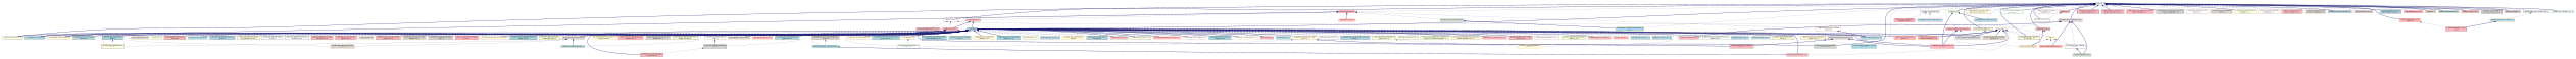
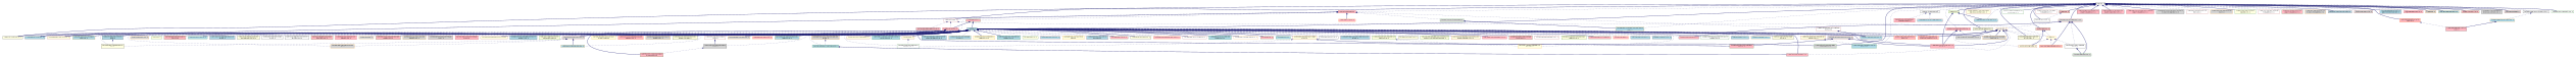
  digraph {
    fontname="Courier Prime"
    node [color=brown fillcolor=lightpink fontname="Courier Prime" fontsize=10 shape=record style=filled]
    edge [color=midnightblue dir=back fontname="Courier Prime" fontsize=10 labelfontname=Helvetica labelfontsize=10 style=dashed]
    n1 [color=black fillcolor=white fontcolor=black height=0.2 label="itkPoint.h" width=0.4]
    n2 [fillcolor=white height=0.2 label="itkBoundingBox.h" width=0.4]
    n3 [color=black fillcolor=lightyellow height=0.2 label="itkSpatialObjectPoint.h" width=0.4]
    n4 [height=0.2 label="itkContinuousIndex.h" width=0.4]
    n5 [color=black fillcolor=lightblue height=0.2 label="itkImage.h" width=0.4]
    n6 [color=darkgreen fillcolor=lightgrey height=0.2 label="itkGradientDifferenceImage\lToImageMetric.h" width=0.4]
    n7 [color=darkgreen fillcolor=lightblue height=0.2 label="itkLevelSetMotionRegistration\lFunction.h" width=0.4]
    n8 [color=darkorange fillcolor=lightblue height=0.2 label="itkPhasedArray3DSpecialCoordinates\lImage.h" width=0.4]
    n9 [height=0.2 label="itkDefaultDynamicMeshTraits.h" width=0.4]
    n10 [fillcolor=lightgrey height=0.2 label="itkDefaultStaticMeshTraits.h" width=0.4]
    n11 [color=black fillcolor=lightyellow height=0.2 label="itkLandmarkBasedTransform\lInitializer.h" width=0.4]
    n12 [color=black fillcolor=white height=0.2 label="itkDemonsRegistrationFunction.h" width=0.4]
    n13 [fillcolor=lightyellow height=0.2 label="itkFastSymmetricForcesDemons\lRegistrationFunction.h" width=0.4]
    n14 [color=darkorange height=0.2 label="itkGPUDemonsRegistration\lFunction.h" width=0.4]
    n15 [color=black fillcolor=white height=0.2 label="itkIdentityTransform.h" width=0.4]
    n16 [color=darkgreen fillcolor=white height=0.2 label="itkJointDomainImageToList\lSampleAdaptor.h" width=0.4]
    n17 [color=darkgreen height=0.2 label="itkKdTree.h" width=0.4]
    n18 [color=black fillcolor=white height=0.2 label="itkPointsLocator.h" width=0.4]
    n19 [fillcolor=white height=0.2 label="itkMatchCardinalityImage\lToImageMetric.h" width=0.4]
    n20 [color=darkgreen fillcolor=lightyellow height=0.2 label="itkMatrix.h" width=0.4]
    n21 [color=black fillcolor=lightblue height=0.2 label="itkMeshConvertPixelTraits.h" width=0.4]
    n22 [color=black height=0.2 label="itkMattesMutualInformation\lImageToImageMetric.h" width=0.4]
    n23 [color=black height=0.2 label="itkMattesMutualInformation\lImageToImageMetricv4.h" width=0.4]
    n24 [height=0.2 label="itkMeanReciprocalSquareDifference\lImageToImageMetric.h" width=0.4]
    n25 [color=black fillcolor=lightgrey height=0.2 label="itkMeanReciprocalSquareDifference\lPointSetToImageMetric.h" width=0.4]
    n26 [fillcolor=white height=0.2 label="itkMeanSquareRegistration\lFunction.h" width=0.4]
    n27 [color=darkorange fillcolor=lightgrey height=0.2 label="itkMeanSquaresImageToImage\lMetric.h" width=0.4]
    n28 [color=darkgreen fillcolor=lightyellow height=0.2 label="itkMeanSquaresPointSetTo\lImageMetric.h" width=0.4]
    n29 [fillcolor=white height=0.2 label="itkMutualInformationImage\lToImageMetric.h" width=0.4]
    n30 [color=darkgreen height=0.2 label="itkNormalizedCorrelation\lImageToImageMetric.h" width=0.4]
    n31 [color=darkorange fillcolor=lightgrey height=0.2 label="itkNormalizedCorrelation\lPointSetToImageMetric.h" width=0.4]
    n32 [fillcolor=lightblue height=0.2 label="itkNumericTraitsPointPixel.h" width=0.4]
    n33 [fillcolor=lightgrey height=0.2 label="itkPointSetFunction.h" width=0.4]
    n34 [color=darkgreen height=0.2 label="itkPolygonCell.h" width=0.4]
    n35 [fillcolor=lightblue height=0.2 label="itkQuadEdgeMeshDecimation\lQuadricElementHelper.h" width=0.4]
    n36 [height=0.2 label="itkQuadEdgeMeshPoint.h" width=0.4]
    n37 [color=darkorange fillcolor=lightgrey height=0.2 label="itkSample.h" width=0.4]
    n38 [color=darkorange fillcolor=lightblue height=0.2 label="itkSimplexMeshGeometry.h" width=0.4]
    n39 [color=darkgreen height=0.2 label="itkSpatialFunction.h" width=0.4]
    n40 [color=black fillcolor=lightgrey height=0.2 label="itkSymmetricForcesDemons\lRegistrationFunction.h" width=0.4]
    n41 [fillcolor=lightgrey height=0.2 label="itkTransformBase.h" width=0.4]
    n42 [color=black fillcolor=lightyellow height=0.2 label="itkVariableSizeMatrix.h" width=0.4]
    n43 [color=darkgreen fillcolor=white height=0.2 label="itkWarpVectorImageFilter.h" width=0.4]
    n44 [color=black height=0.2 label="itkCleanQuadEdgeMeshFilter.h" width=0.4]
    n45 [color=darkorange fillcolor=lightyellow height=0.2 label="itkMesh.h" width=0.4]
    n46 [height=0.2 label="itkSpatialObject.h" width=0.4]
    n47 [color=black fillcolor=lightblue height=0.2 label="itkImageSpatialObject.h" width=0.4]
    n48 [fillcolor=white height=0.2 label="itkBSplineInterpolationWeight\lFunction.h" width=0.4]
    n49 [color=darkorange fillcolor=lightblue height=0.2 label="itkGaussianDerivativeImage\lFunction.h" width=0.4]
    n50 [color=darkgreen height=0.2 label="itkImageRegion.h" width=0.4]
    n51 [color=darkorange height=0.2 label="itkParametricPath.h" width=0.4]
    n52 [color=darkgreen fillcolor=lightgrey height=0.2 label="itkSpecialCoordinatesImage.h" width=0.4]
    n53 [fillcolor=lightyellow height=0.2 label="itkImageMomentsCalculator.h" width=0.4]
    n54 [color=black fillcolor=lightblue height=0.2 label="itkBSplineBaseTransform.h" width=0.4]
    n55 [color=black fillcolor=lightblue height=0.2 label="itkAdaptiveHistogramEqualization\lImageFilter.h" width=0.4]
    n56 [color=darkorange fillcolor=lightgrey height=0.2 label="itkBSplineControlPointImage\lFunction.h" width=0.4]
    n57 [color=darkgreen fillcolor=lightyellow height=0.2 label="itkBinaryImageToLevelSet\lImageAdaptorBase.h" width=0.4]
    n58 [color=black fillcolor=lightgrey height=0.2 label="itkBlockMatchingImageFilter.h" width=0.4]
    n59 [fillcolor=lightgrey height=0.2 label="itkComplexToComplex1DFFTImage\lFilter.h" width=0.4]
    n60 [height=0.2 label="itkConfidenceConnectedImage\lFilter.h" width=0.4]
    n61 [fillcolor=lightyellow height=0.2 label="itkConnectedComponentAlgorithm.h" width=0.4]
    n62 [fillcolor=lightgrey height=0.2 label="itkConstNeighborhoodIterator.h" width=0.4]
    n63 [color=darkgreen height=0.2 label="itkImageToNeighborhoodSample\lAdaptor.h" width=0.4]
    n64 [height=0.2 label="itkMaskFeaturePointSelection\lFilter.h" width=0.4]
    n65 [color=darkorange fillcolor=lightyellow height=0.2 label="itkConstNeighborhoodIterator\lWithOnlyIndex.h" width=0.4]
    n66 [color=darkorange height=0.2 label="itkContourDirectedMeanDistance\lImageFilter.h" width=0.4]
    n67 [color=darkorange fillcolor=lightyellow height=0.2 label="itkDefaultImageToImageMetric\lTraitsv4.h" width=0.4]
    n68 [color=darkorange fillcolor=lightgrey height=0.2 label="itkDiscreteGaussianDerivative\lImageFilter.h" width=0.4]
    n69 [fillcolor=white height=0.2 label="itkDiscreteGaussianImage\lFilter.h" width=0.4]
    n70 [color=black fillcolor=lightgrey height=0.2 label="itkFFTDiscreteGaussianImage\lFilter.h" width=0.4]
    n71 [color=darkgreen height=0.2 label="itkFFTDiscreteGaussianImage\lFilterFactory.h" width=0.4]
    n72 [color=darkgreen fillcolor=lightblue height=0.2 label="itkDisplacementFieldTransform.h" width=0.4]
    n73 [color=black height=0.2 label="itkObjectToObjectMetric.h" width=0.4]
    n74 [color=darkorange height=0.2 label="itkEuclideanDistancePoint\lMetric.h" width=0.4]
    n75 [color=darkorange height=0.2 label="itkExpectationBasedPoint\lSetToPointSetMetricv4.h" width=0.4]
    n76 [color=darkorange fillcolor=lightgrey height=0.2 label="itkFFTImageFilterFactory.h" width=0.4]
    n77 [color=darkorange height=0.2 label="itkFastMarchingTraits.h" width=0.4]
    n78 [color=darkorange fillcolor=lightblue height=0.2 label="itkFastMarchingUpwindGradient\lImageFilter.h" width=0.4]
    n79 [color=black fillcolor=lightyellow height=0.2 label="itkFastMarchingUpwindGradient\lImageFilterBase.h" width=0.4]
    n80 [fillcolor=lightyellow height=0.2 label="itkFlatStructuringElement.h" width=0.4]
    n81 [color=darkgreen fillcolor=lightblue height=0.2 label="itkFloodFilledFunctionConditional\lConstIterator.h" width=0.4]
    n82 [fillcolor=lightyellow height=0.2 label="itkGPUImage.h" width=0.4]
    n83 [color=darkgreen fillcolor=white height=0.2 label="itkGPUNeighborhoodOperator\lImageFilter.h" width=0.4]
    n84 [color=black fillcolor=lightblue height=0.2 label="itkGradientMagnitudeRecursive\lGaussianImageFilter.h" width=0.4]
    n85 [color=darkgreen fillcolor=lightyellow height=0.2 label="itkGradientRecursiveGaussian\lImageFilter.h" width=0.4]
    n86 [color=darkorange fillcolor=lightblue height=0.2 label="itkGradientVectorFlowImage\lFilter.h" width=0.4]
    n87 [color=darkorange fillcolor=lightyellow height=0.2 label="itkHardConnectedComponent\lImageFilter.h" width=0.4]
    n88 [color=darkgreen fillcolor=lightblue height=0.2 label="itkHessianRecursiveGaussian\lImageFilter.h" width=0.4]
    n89 [color=darkgreen fillcolor=lightyellow height=0.2 label="itkImageAdaptor.h" width=0.4]
    n90 [fillcolor=lightblue height=0.2 label="itkImageConstIterator.h" width=0.4]
    n91 [color=darkorange fillcolor=lightyellow height=0.2 label="itkImageConstIteratorWith\lIndex.h" width=0.4]
    n92 [fillcolor=lightblue height=0.2 label="itkImageConstIteratorWith\lOnlyIndex.h" width=0.4]
    n93 [color=darkgreen height=0.2 label="itkImageDuplicator.h" width=0.4]
    n94 [color=black fillcolor=lightyellow height=0.2 label="itkImageKernelOperator.h" width=0.4]
    n95 [color=darkorange height=0.2 label="itkImagePCAShapeModelEstimator.h" width=0.4]
    n96 [fillcolor=white height=0.2 label="itkImageRegistrationMethod.h" width=0.4]
    n97 [color=darkgreen fillcolor=lightblue height=0.2 label="itkImageRegistrationMethod\lImageSource.h" width=0.4]
    n98 [color=darkgreen height=0.2 label="itkImageSink.h" width=0.4]
    n99 [color=darkgreen fillcolor=lightblue height=0.2 label="itkImageSource.h" width=0.4]
    n100 [color=darkorange fillcolor=white height=0.2 label="itkImageToListSampleAdaptor.h" width=0.4]
    n101 [color=black fillcolor=white height=0.2 label="itkImageToPathFilter.h" width=0.4]
    n102 [fillcolor=lightblue height=0.2 label="itkImageToSpatialObjectRegistration\lMethod.h" width=0.4]
    n103 [color=black fillcolor=lightyellow height=0.2 label="itkImageToVideoFilter.h" width=0.4]
    n104 [color=darkorange fillcolor=lightgrey height=0.2 label="itkImageVectorOptimizerParameters\lHelper.h" width=0.4]
    n105 [color=darkgreen fillcolor=lightyellow height=0.2 label="itkJointHistogramMutualInformation\lComputeJointPDFThreaderBase.h" width=0.4]
    n106 [fillcolor=lightyellow height=0.2 label="itkJointHistogramMutualInformation\lImageToImageMetricv4.h" width=0.4]
    n107 [height=0.2 label="itkKLMRegionGrowImageFilter.h" width=0.4]
    n108 [color=darkgreen height=0.2 label="itkKappaSigmaThresholdImage\lCalculator.h" width=0.4]
    n109 [fillcolor=white height=0.2 label="itkLabelMapToRGBImageFilter.h" width=0.4]
    n110 [color=darkgreen fillcolor=lightyellow height=0.2 label="itkLaplacianRecursiveGaussian\lImageFilter.h" width=0.4]
    n111 [color=darkgreen height=0.2 label="itkLevelSetEvolutionBase.h" width=0.4]
    n112 [color=darkorange height=0.2 label="itkLevelSetNode.h" width=0.4]
    n113 [color=black fillcolor=lightblue height=0.2 label="itkLineConstIterator.h" width=0.4]
    n114 [color=black fillcolor=lightblue height=0.2 label="itkMRASlabIdentifier.h" width=0.4]
    n115 [color=black fillcolor=lightblue height=0.2 label="itkMalcolmSparseLevelSet\lImage.h" width=0.4]
    n116 [color=black fillcolor=lightyellow height=0.2 label="itkUpdateMalcolmSparseLevel\lSet.h" width=0.4]
    n117 [color=darkgreen fillcolor=white height=0.2 label="itkMaskedFFTNormalizedCorrelation\lImageFilter.h" width=0.4]
    n118 [color=black fillcolor=lightblue height=0.2 label="itkMeanImageFilter.h" width=0.4]
    n119 [color=darkorange fillcolor=lightblue height=0.2 label="itkMedianImageFilter.h" width=0.4]
    n120 [color=black fillcolor=lightyellow height=0.2 label="itkMultiLabelSTAPLEImage\lFilter.h" width=0.4]
    n121 [fillcolor=lightgrey height=0.2 label="itkNeighborhoodAlgorithm.h" width=0.4]
    n122 [color=darkorange fillcolor=lightblue height=0.2 label="itkUpdateShiSparseLevelSet.h" width=0.4]
    n123 [color=darkorange fillcolor=lightgrey height=0.2 label="itkUpdateWhitakerSparseLevel\lSet.h" width=0.4]
    n124 [fillcolor=lightyellow height=0.2 label="itkNeighborhoodOperatorImage\lFilter.h" width=0.4]
    n125 [color=darkorange fillcolor=lightgrey height=0.2 label="itkNoiseImageFilter.h" width=0.4]
    n126 [color=darkgreen fillcolor=lightyellow height=0.2 label="itkOctree.h" width=0.4]
    n127 [color=darkgreen height=0.2 label="itkPCAShapeSignedDistance\lFunction.h" width=0.4]
    n128 [color=darkgreen fillcolor=lightblue height=0.2 label="itkPathConstIterator.h" width=0.4]
    n129 [fillcolor=lightblue height=0.2 label="itkPointSetToImageRegistration\lMethod.h" width=0.4]
    n130 [color=black fillcolor=lightyellow height=0.2 label="itkPointSetToSpatialObject\lDemonsRegistration.h" width=0.4]
    n131 [color=black fillcolor=white height=0.2 label="itkRelabelComponentImage\lFilter.h" width=0.4]
    n132 [color=black fillcolor=white height=0.2 label="itkScalarImageToCooccurrence\lMatrixFilter.h" width=0.4]
    n133 [color=darkgreen height=0.2 label="itkScalarImageToRunLength\lMatrixFilter.h" width=0.4]
    n134 [height=0.2 label="itkSimpleContourExtractor\lImageFilter.h" width=0.4]
    n135 [fillcolor=lightyellow height=0.2 label="itkSmoothingRecursiveGaussian\lImageFilter.h" width=0.4]
    n136 [color=darkorange fillcolor=lightgrey height=0.2 label="itkSparseImage.h" width=0.4]
    n137 [color=darkgreen height=0.2 label="itkTensorFractionalAnisotropy\lImageFilter.h" width=0.4]
    n138 [color=darkorange fillcolor=lightgrey height=0.2 label="itkTensorRelativeAnisotropy\lImageFilter.h" width=0.4]
    n139 [fillcolor=lightyellow height=0.2 label="itkVoronoiDiagram2D.h" width=0.4]
    n140 [color=black fillcolor=white height=0.2 label="itkAutomaticTopologyMesh\lSource.h" width=0.4]
    n141 [color=darkorange height=0.2 label="itkBinaryMask3DMeshSource.h" width=0.4]
    n142 [color=darkgreen fillcolor=lightgrey height=0.2 label="itkSphereMeshSource.h" width=0.4]
    n143 [color=black height=0.2 label="itkMetaSceneConverter.h" width=0.4]
    n144 [color=darkorange fillcolor=white height=0.2 label="itkPointSet.h" width=0.4]
    n145 [color=darkorange fillcolor=lightblue height=0.2 label="itkDemonsRegistrationFilter.h" width=0.4]
    n146 [color=black height=0.2 label="itkGPUDemonsRegistration\lFilter.h" width=0.4]
    n147 [fillcolor=lightblue height=0.2 label="itkImageRegistrationMethodv4.h" width=0.4]
    n148 [height=0.2 label="itkRegistrationParameter\lScalesEstimator.h" width=0.4]
    n1 -> n2 [style=bold]
    n1 -> n3 [style=bold]
    n1 -> n4
    n1 -> n5 [style=bold]
    n1 -> n6 [style=bold]
    n1 -> n7
    n1 -> n8
    n1 -> n9
    n1 -> n10 [style=bold]
    n1 -> n11 [style=bold]
    n1 -> n12
    n1 -> n13
    n1 -> n14 [style=bold]
    n1 -> n15
    n1 -> n16 [style=bold]
    n1 -> n17 [style=bold]
    n1 -> n18 [style=bold]
    n1 -> n19
    n1 -> n20 [style=bold]
    n1 -> n21
    n1 -> n22 [style=bold]
    n1 -> n23 [style=bold]
    n1 -> n24
    n1 -> n25 [style=bold]
    n1 -> n26
    n1 -> n27
    n1 -> n28 [style=bold]
    n1 -> n29
    n1 -> n30
    n1 -> n31
    n1 -> n32 [style=bold]
    n1 -> n33
    n1 -> n34 [style=bold]
    n1 -> n35 [style=bold]
    n1 -> n36
    n1 -> n37 [style=bold]
    n1 -> n38 [style=bold]
    n1 -> n39 [style=bold]
    n1 -> n40 [style=bold]
    n1 -> n41 [style=bold]
    n1 -> n42 [style=bold]
    n1 -> n43 [style=bold]
    n2 -> n44
    n2 -> n45
    n2 -> n46
    n4 -> n47 [style=bold]
    n4 -> n48
    n4 -> n49
    n4 -> n50
    n4 -> n51 [style=bold]
    n4 -> n52
    n5 -> n47
    n5 -> n49 [style=bold]
    n5 -> n53 [style=bold]
    n5 -> n54 [style=bold]
    n5 -> n55
    n5 -> n56 [style=bold]
    n5 -> n57
    n5 -> n58
    n5 -> n59
    n5 -> n60
    n5 -> n61 [style=bold]
    n5 -> n62
    n5 -> n63 [style=bold]
    n5 -> n64 [style=bold]
    n5 -> n65 [style=bold]
    n5 -> n66
    n5 -> n67
    n5 -> n68 [style=bold]
    n5 -> n69 [style=bold]
    n5 -> n70
    n5 -> n71 [style=bold]
    n5 -> n72
    n5 -> n73 [style=bold]
    n5 -> n74 [style=bold]
    n5 -> n75
    n5 -> n76 [style=bold]
    n5 -> n77
    n5 -> n78 [style=bold]
    n5 -> n79 [style=bold]
    n5 -> n80 [style=bold]
    n5 -> n81 [style=bold]
    n5 -> n82 [style=bold]
    n5 -> n83
    n5 -> n84
    n5 -> n85
    n5 -> n86
    n5 -> n87 [style=bold]
    n5 -> n88 [style=bold]
    n5 -> n89
    n5 -> n90
    n5 -> n91
    n5 -> n92
    n5 -> n93 [style=bold]
    n5 -> n94 [style=bold]
-   n5 -> n95 [style=bold]
+   n5 -> n95
    n5 -> n96 [style=bold]
    n5 -> n97 [style=bold]
    n5 -> n98 [style=bold]
    n5 -> n99
    n5 -> n100 [style=bold]
    n5 -> n101
    n5 -> n102
    n5 -> n103
    n5 -> n104
    n5 -> n105
    n5 -> n106 [style=bold]
    n5 -> n107 [style=bold]
    n5 -> n108 [style=bold]
    n5 -> n109
    n5 -> n110
    n5 -> n111 [style=bold]
    n5 -> n112
    n5 -> n113
    n5 -> n114
    n5 -> n115 [style=bold]
    n5 -> n116
    n5 -> n117 [style=bold]
    n5 -> n118
    n5 -> n119
    n5 -> n120 [style=bold]
    n5 -> n121 [style=bold]
    n5 -> n122
    n5 -> n123
    n5 -> n124 [style=bold]
    n5 -> n125
    n5 -> n126
    n5 -> n127 [style=bold]
    n5 -> n128 [style=bold]
    n5 -> n129
    n5 -> n130
    n5 -> n131
    n5 -> n132
    n5 -> n133
    n5 -> n134
    n5 -> n135
    n5 -> n136
    n5 -> n137 [style=bold]
    n5 -> n138
    n9 -> n58
    n9 -> n64 [style=bold]
    n9 -> n139
    n10 -> n140
    n10 -> n141 [style=bold]
    n10 -> n142 [style=bold]
    n10 -> n143 [style=bold]
    n10 -> n144
    n12 -> n145
    n14 -> n146
    n15 -> n147
    n15 -> n148
    n17 -> n18
    n20 -> n21 [style=bold]
    n20 -> n64 [style=bold]
    n34 -> n45
    n34 -> n139 [style=bold]
    n42 -> n56
    n45 -> n139
    n45 -> n140
    n45 -> n141
    n46 -> n3 [style=bold]
    n46 -> n47 [style=bold]
    n46 -> n53 [style=bold]
    n46 -> n143
    n48 -> n54 [style=bold]
    n50 -> n5 [style=bold]
    n50 -> n46 [style=bold]
    n52 -> n8 [style=bold]
    n62 -> n63 [style=bold]
    n62 -> n64 [style=bold]
    n69 -> n70 [style=bold]
    n70 -> n71
    n72 -> n73 [style=bold]
    n82 -> n83
    n85 -> n67
    n104 -> n72
    n115 -> n116
    n121 -> n116
    n121 -> n122 [style=bold]
    n121 -> n123
    n124 -> n6 [style=bold]
    n124 -> n83
    n135 -> n7
    n140 -> n142 [style=bold]
    n144 -> n11
    n144 -> n45
    n144 -> n56 [style=bold]
    n144 -> n58 [style=bold]
    n144 -> n64 [style=bold]
    n144 -> n73
    n144 -> n74 [style=bold]
    n144 -> n75 [style=bold]
    n145 -> n146 [style=bold]
  }
